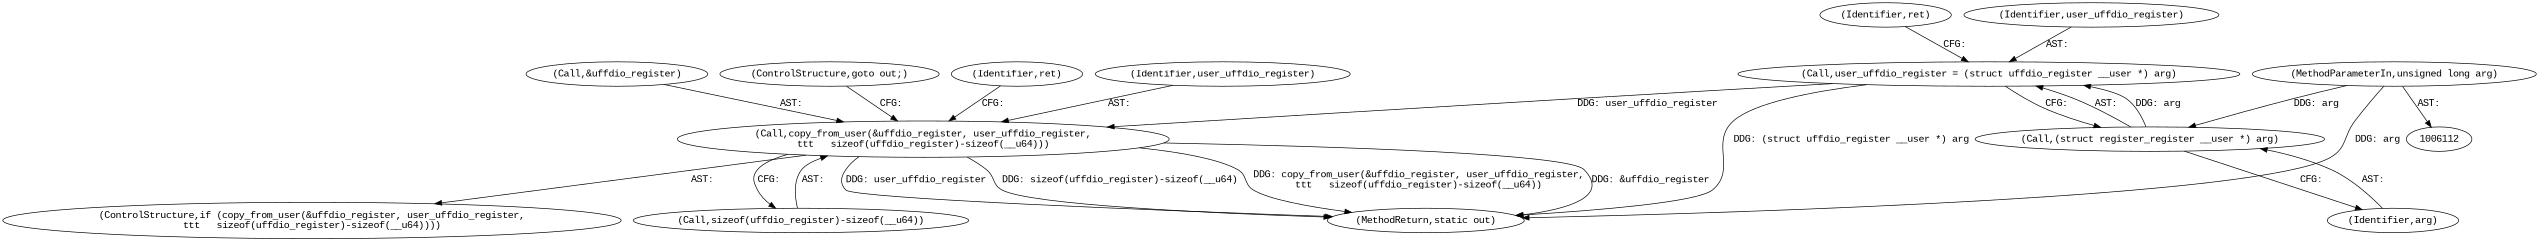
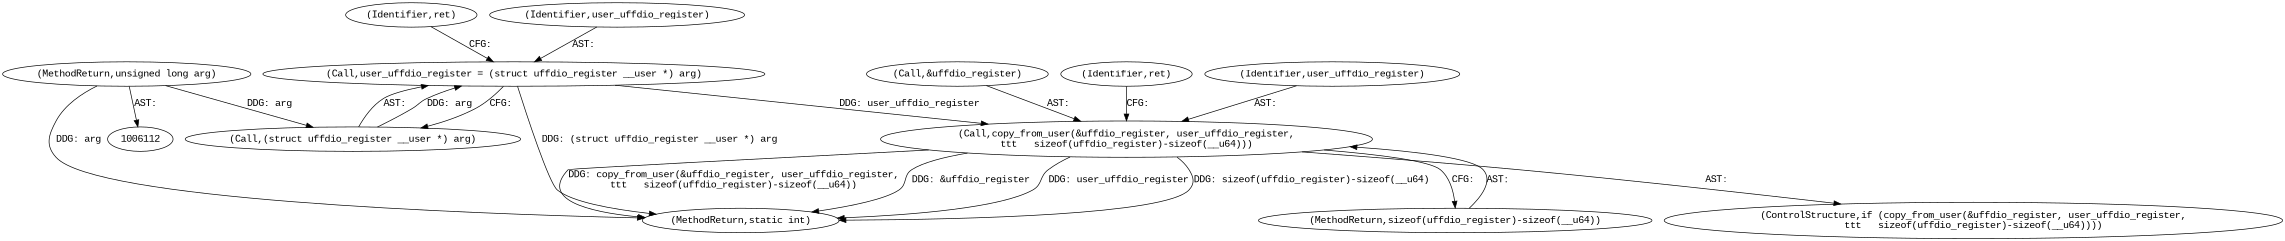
  digraph {
    fontname="Liberation Mono"
    node [fontname="Liberation Mono"]
    edge [fontname="Liberation Mono"]
    n1 [label="(Call,copy_from_user(&uffdio_register, user_uffdio_register,\n\t\t\t   sizeof(uffdio_register)-sizeof(__u64)))"]
-   n2 [label="(Call,sizeof(uffdio_register)-sizeof(__u64))"]
-   n3 [label="(MethodReturn,static out)"]
+   n2 [label="(MethodReturn,sizeof(uffdio_register)-sizeof(__u64))"]
+   n3 [label="(MethodReturn,static int)"]
    n4 [label="(ControlStructure,if (copy_from_user(&uffdio_register, user_uffdio_register,\n\t\t\t   sizeof(uffdio_register)-sizeof(__u64))))"]
    n5 [label="(Call,user_uffdio_register = (struct uffdio_register __user *) arg)"]
-   n6 [label="(Call,(struct register_register __user *) arg)"]
-   n7 [label="(Identifier,arg)"]
-   n8 [label="(MethodParameterIn,unsigned long arg)"]
+   n6 [label="(Call,(struct uffdio_register __user *) arg)"]
+   n8 [label="(MethodReturn,unsigned long arg)"]
    n9 [label=1006112]
    n10 [label="(Call,&uffdio_register)"]
-   n11 [label="(ControlStructure,goto out;)"]
    n12 [label="(Identifier,ret)"]
    n13 [label="(Identifier,ret)"]
    n14 [label="(Identifier,user_uffdio_register)"]
    n15 [label="(Identifier,user_uffdio_register)"]
    n1 -> n2 [label="CFG: "]
    n1 -> n3 [label="DDG: user_uffdio_register"]
    n1 -> n3 [label="DDG: sizeof(uffdio_register)-sizeof(__u64)"]
    n1 -> n3 [label="DDG: copy_from_user(&uffdio_register, user_uffdio_register,\n\t\t\t   sizeof(uffdio_register)-sizeof(__u64))"]
    n1 -> n3 [label="DDG: &uffdio_register"]
    n1 -> n4 [label="AST: "]
    n2 -> n1 [label="AST: "]
    n5 -> n1 [label="DDG: user_uffdio_register"]
    n5 -> n3 [label="DDG: (struct uffdio_register __user *) arg"]
    n5 -> n6 [label="CFG: "]
    n6 -> n5 [label="AST: "]
    n6 -> n5 [label="DDG: arg"]
-   n6 -> n7 [label="CFG: "]
-   n7 -> n6 [label="AST: "]
    n8 -> n3 [label="DDG: arg"]
    n8 -> n6 [label="DDG: arg"]
    n8 -> n9 [label="AST: "]
    n10 -> n1 [label="AST: "]
-   n11 -> n1 [label="CFG: "]
    n12 -> n5 [label="CFG: "]
    n13 -> n1 [label="CFG: "]
    n14 -> n5 [label="AST: "]
    n15 -> n1 [label="AST: "]
  }
